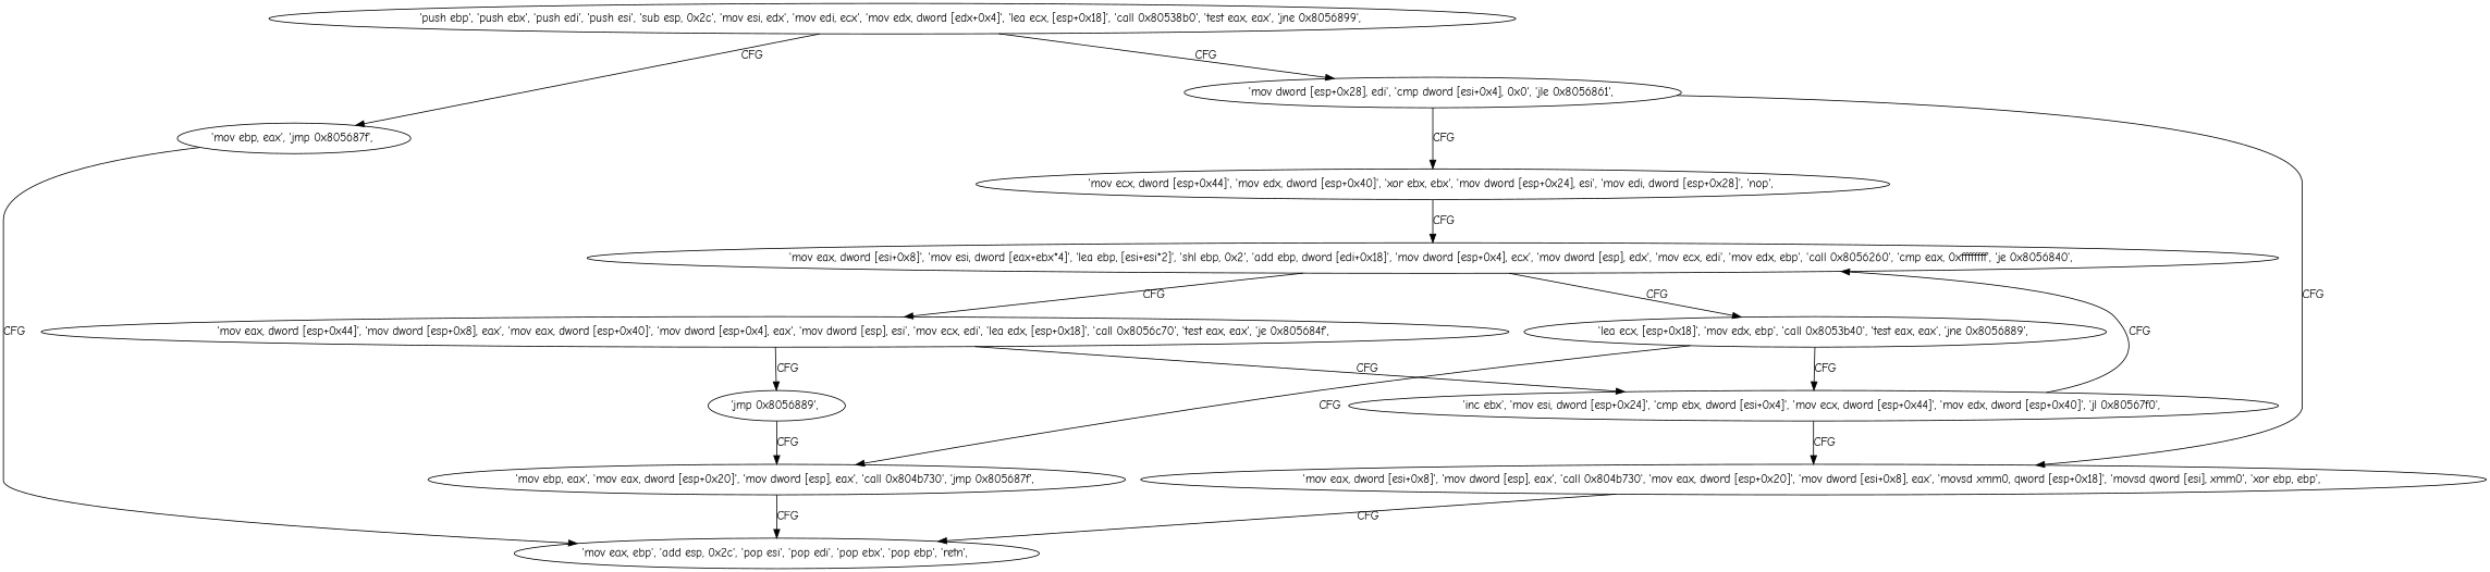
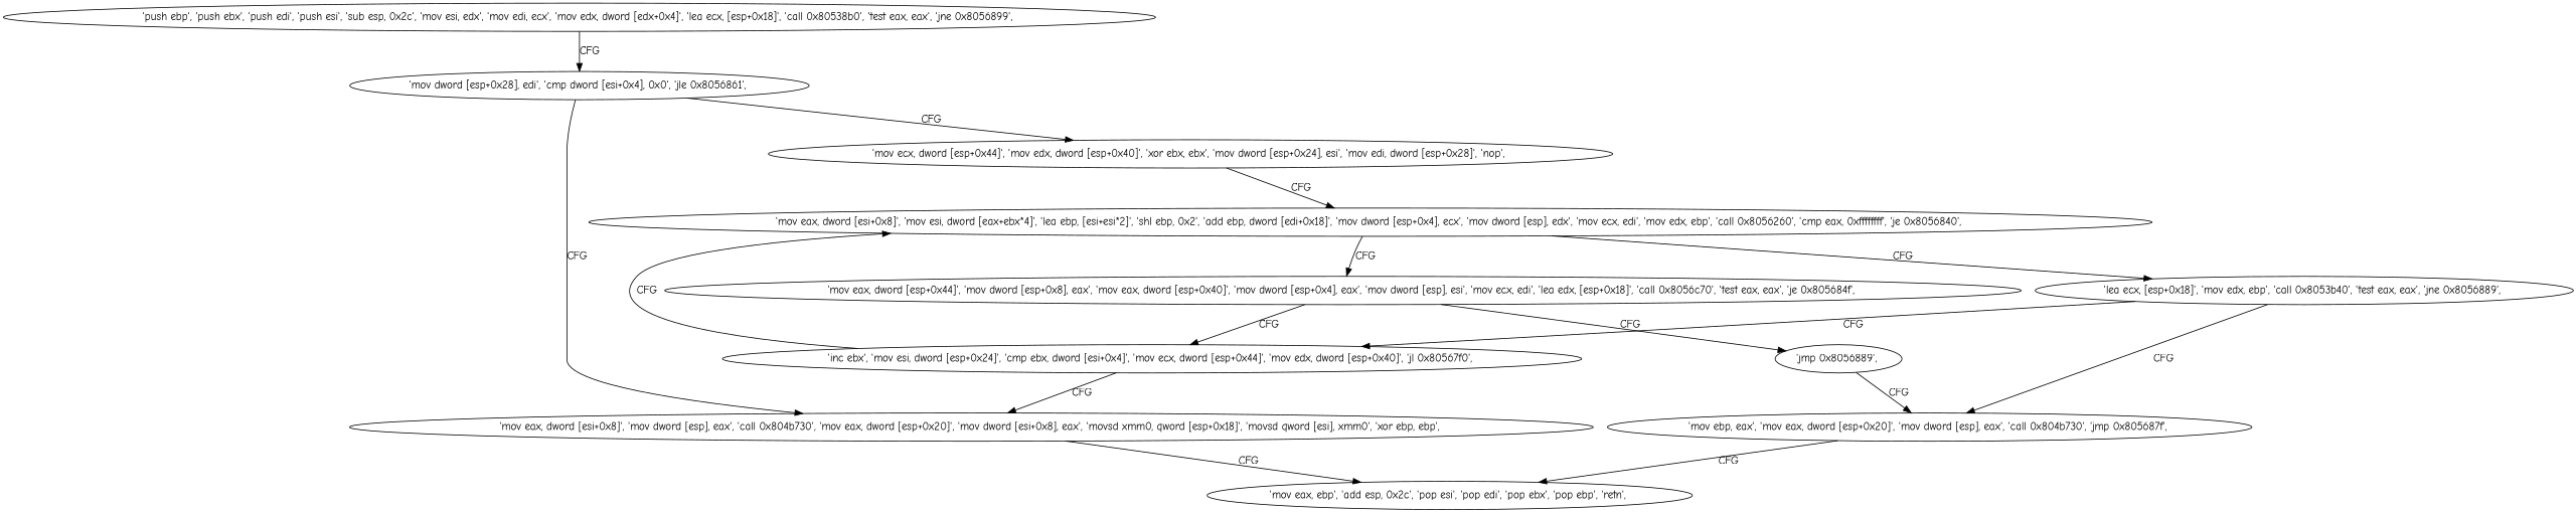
  digraph {
    fontname="Comic Neue"
    node [fontname="Comic Neue"]
    edge [fontname="Comic Neue"]
    n1 [label="'push ebp', 'push ebx', 'push edi', 'push esi', 'sub esp, 0x2c', 'mov esi, edx', 'mov edi, ecx', 'mov edx, dword [edx+0x4]', 'lea ecx, [esp+0x18]', 'call 0x80538b0', 'test eax, eax', 'jne 0x8056899', "]
-   n2 [label="'mov ebp, eax', 'jmp 0x805687f', "]
    n3 [label="'mov dword [esp+0x28], edi', 'cmp dword [esi+0x4], 0x0', 'jle 0x8056861', "]
    n4 [label="'mov eax, ebp', 'add esp, 0x2c', 'pop esi', 'pop edi', 'pop ebx', 'pop ebp', 'retn', "]
    n5 [label="'mov eax, dword [esi+0x8]', 'mov dword [esp], eax', 'call 0x804b730', 'mov eax, dword [esp+0x20]', 'mov dword [esi+0x8], eax', 'movsd xmm0, qword [esp+0x18]', 'movsd qword [esi], xmm0', 'xor ebp, ebp', "]
    n6 [label="'mov ecx, dword [esp+0x44]', 'mov edx, dword [esp+0x40]', 'xor ebx, ebx', 'mov dword [esp+0x24], esi', 'mov edi, dword [esp+0x28]', 'nop', "]
    n7 [label="'mov eax, dword [esi+0x8]', 'mov esi, dword [eax+ebx*4]', 'lea ebp, [esi+esi*2]', 'shl ebp, 0x2', 'add ebp, dword [edi+0x18]', 'mov dword [esp+0x4], ecx', 'mov dword [esp], edx', 'mov ecx, edi', 'mov edx, ebp', 'call 0x8056260', 'cmp eax, 0xffffffff', 'je 0x8056840', "]
    n8 [label="'lea ecx, [esp+0x18]', 'mov edx, ebp', 'call 0x8053b40', 'test eax, eax', 'jne 0x8056889', "]
    n9 [label="'mov eax, dword [esp+0x44]', 'mov dword [esp+0x8], eax', 'mov eax, dword [esp+0x40]', 'mov dword [esp+0x4], eax', 'mov dword [esp], esi', 'mov ecx, edi', 'lea edx, [esp+0x18]', 'call 0x8056c70', 'test eax, eax', 'je 0x805684f', "]
    n10 [label="'mov ebp, eax', 'mov eax, dword [esp+0x20]', 'mov dword [esp], eax', 'call 0x804b730', 'jmp 0x805687f', "]
    n11 [label="'inc ebx', 'mov esi, dword [esp+0x24]', 'cmp ebx, dword [esi+0x4]', 'mov ecx, dword [esp+0x44]', 'mov edx, dword [esp+0x40]', 'jl 0x80567f0', "]
    n12 [label="'jmp 0x8056889', "]
-   n1 -> n2 [label=CFG]
    n1 -> n3 [label=CFG]
-   n2 -> n4 [label=CFG]
    n3 -> n5 [label=CFG]
    n3 -> n6 [label=CFG]
    n5 -> n4 [label=CFG]
    n6 -> n7 [label=CFG]
    n7 -> n8 [label=CFG]
    n7 -> n9 [label=CFG]
    n8 -> n10 [label=CFG]
    n8 -> n11 [label=CFG]
    n9 -> n11 [label=CFG]
    n9 -> n12 [label=CFG]
    n10 -> n4 [label=CFG]
    n11 -> n5 [label=CFG]
    n11 -> n7 [label=CFG]
    n12 -> n10 [label=CFG]
  }
